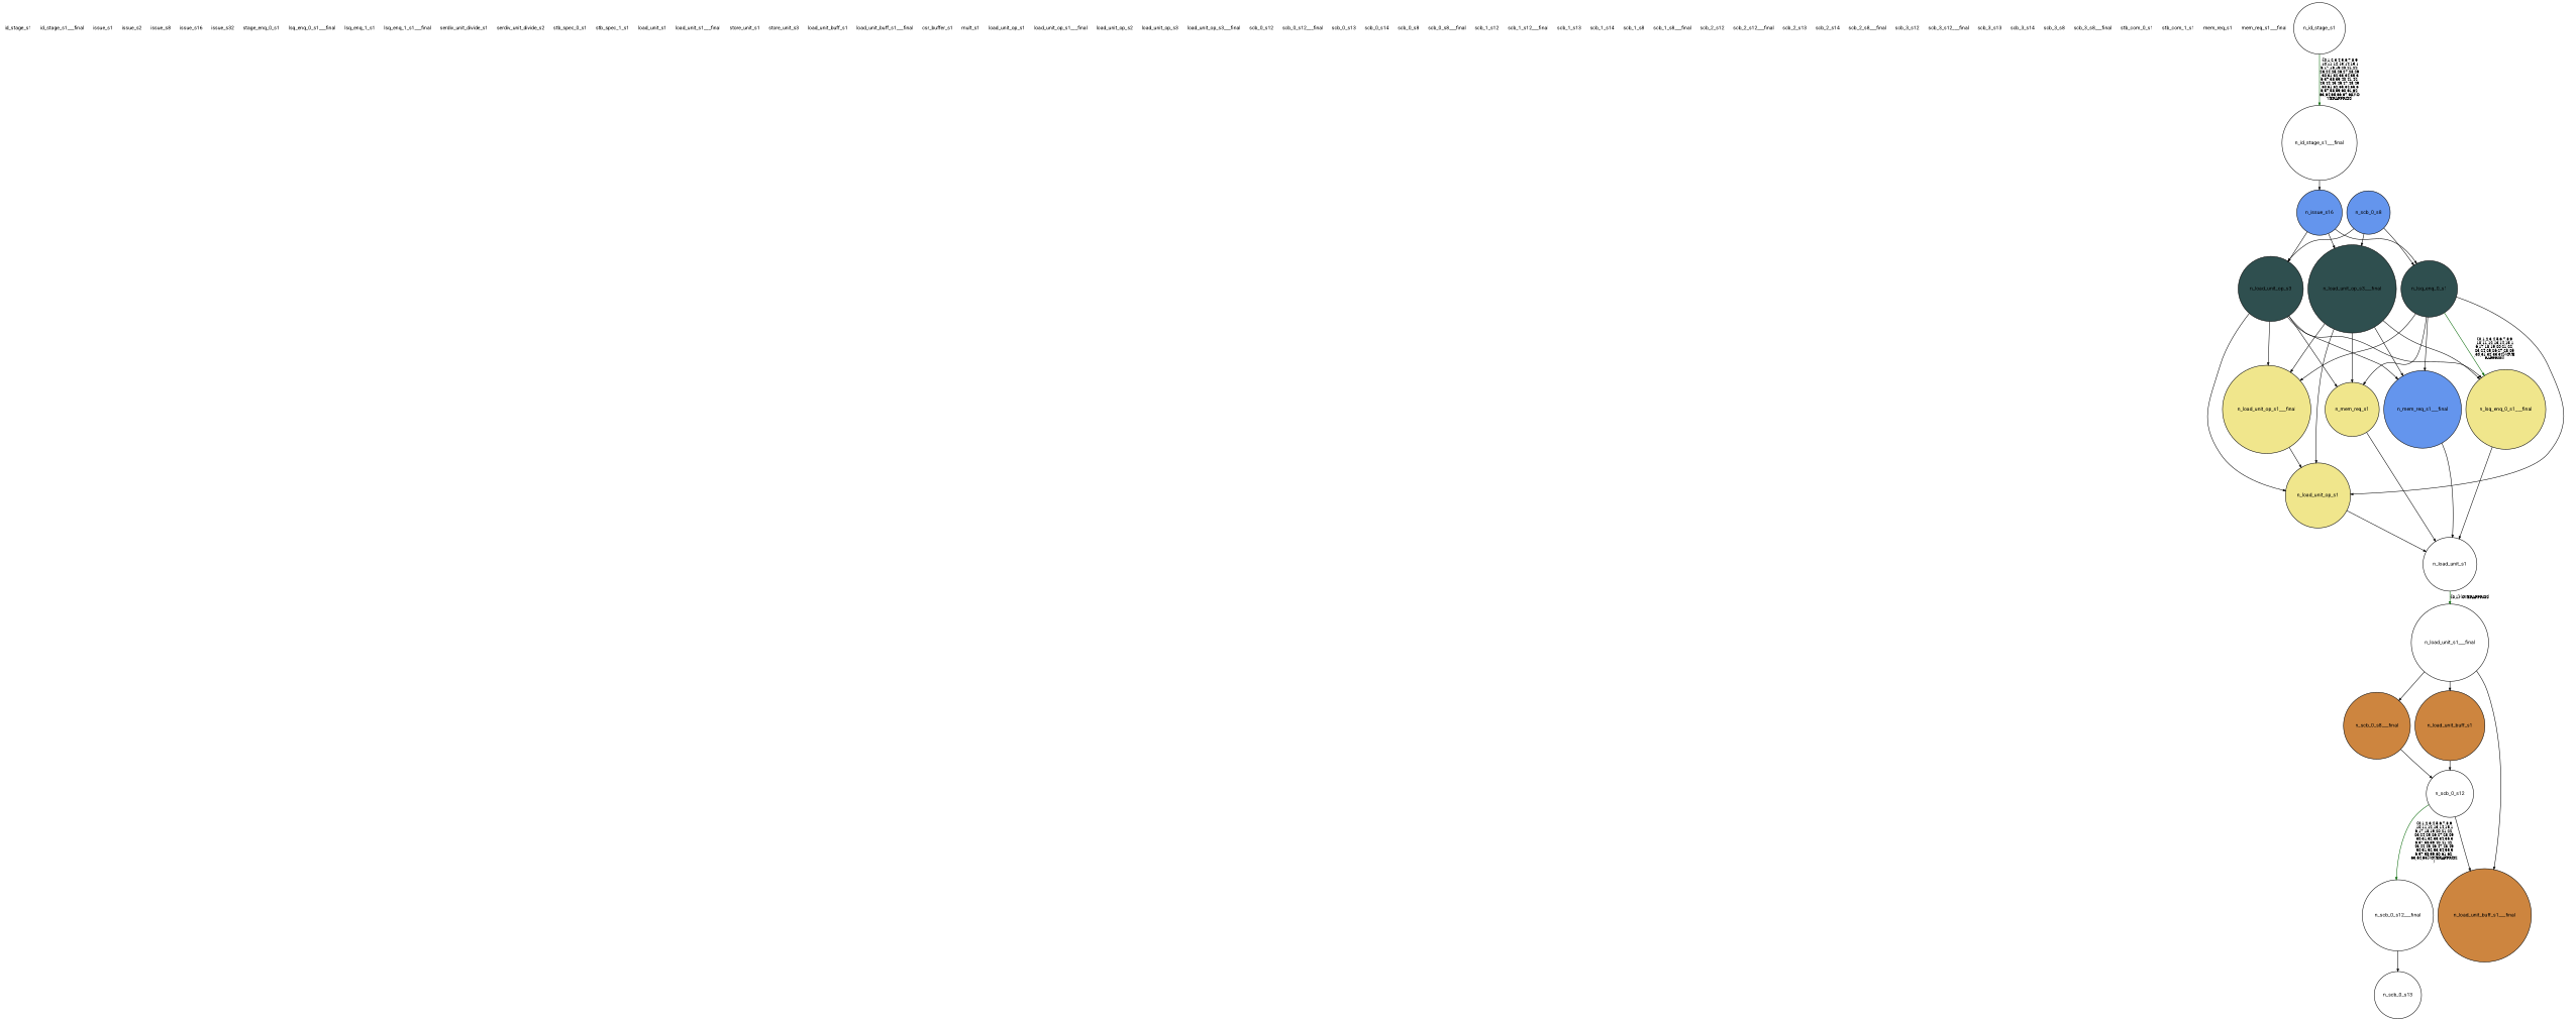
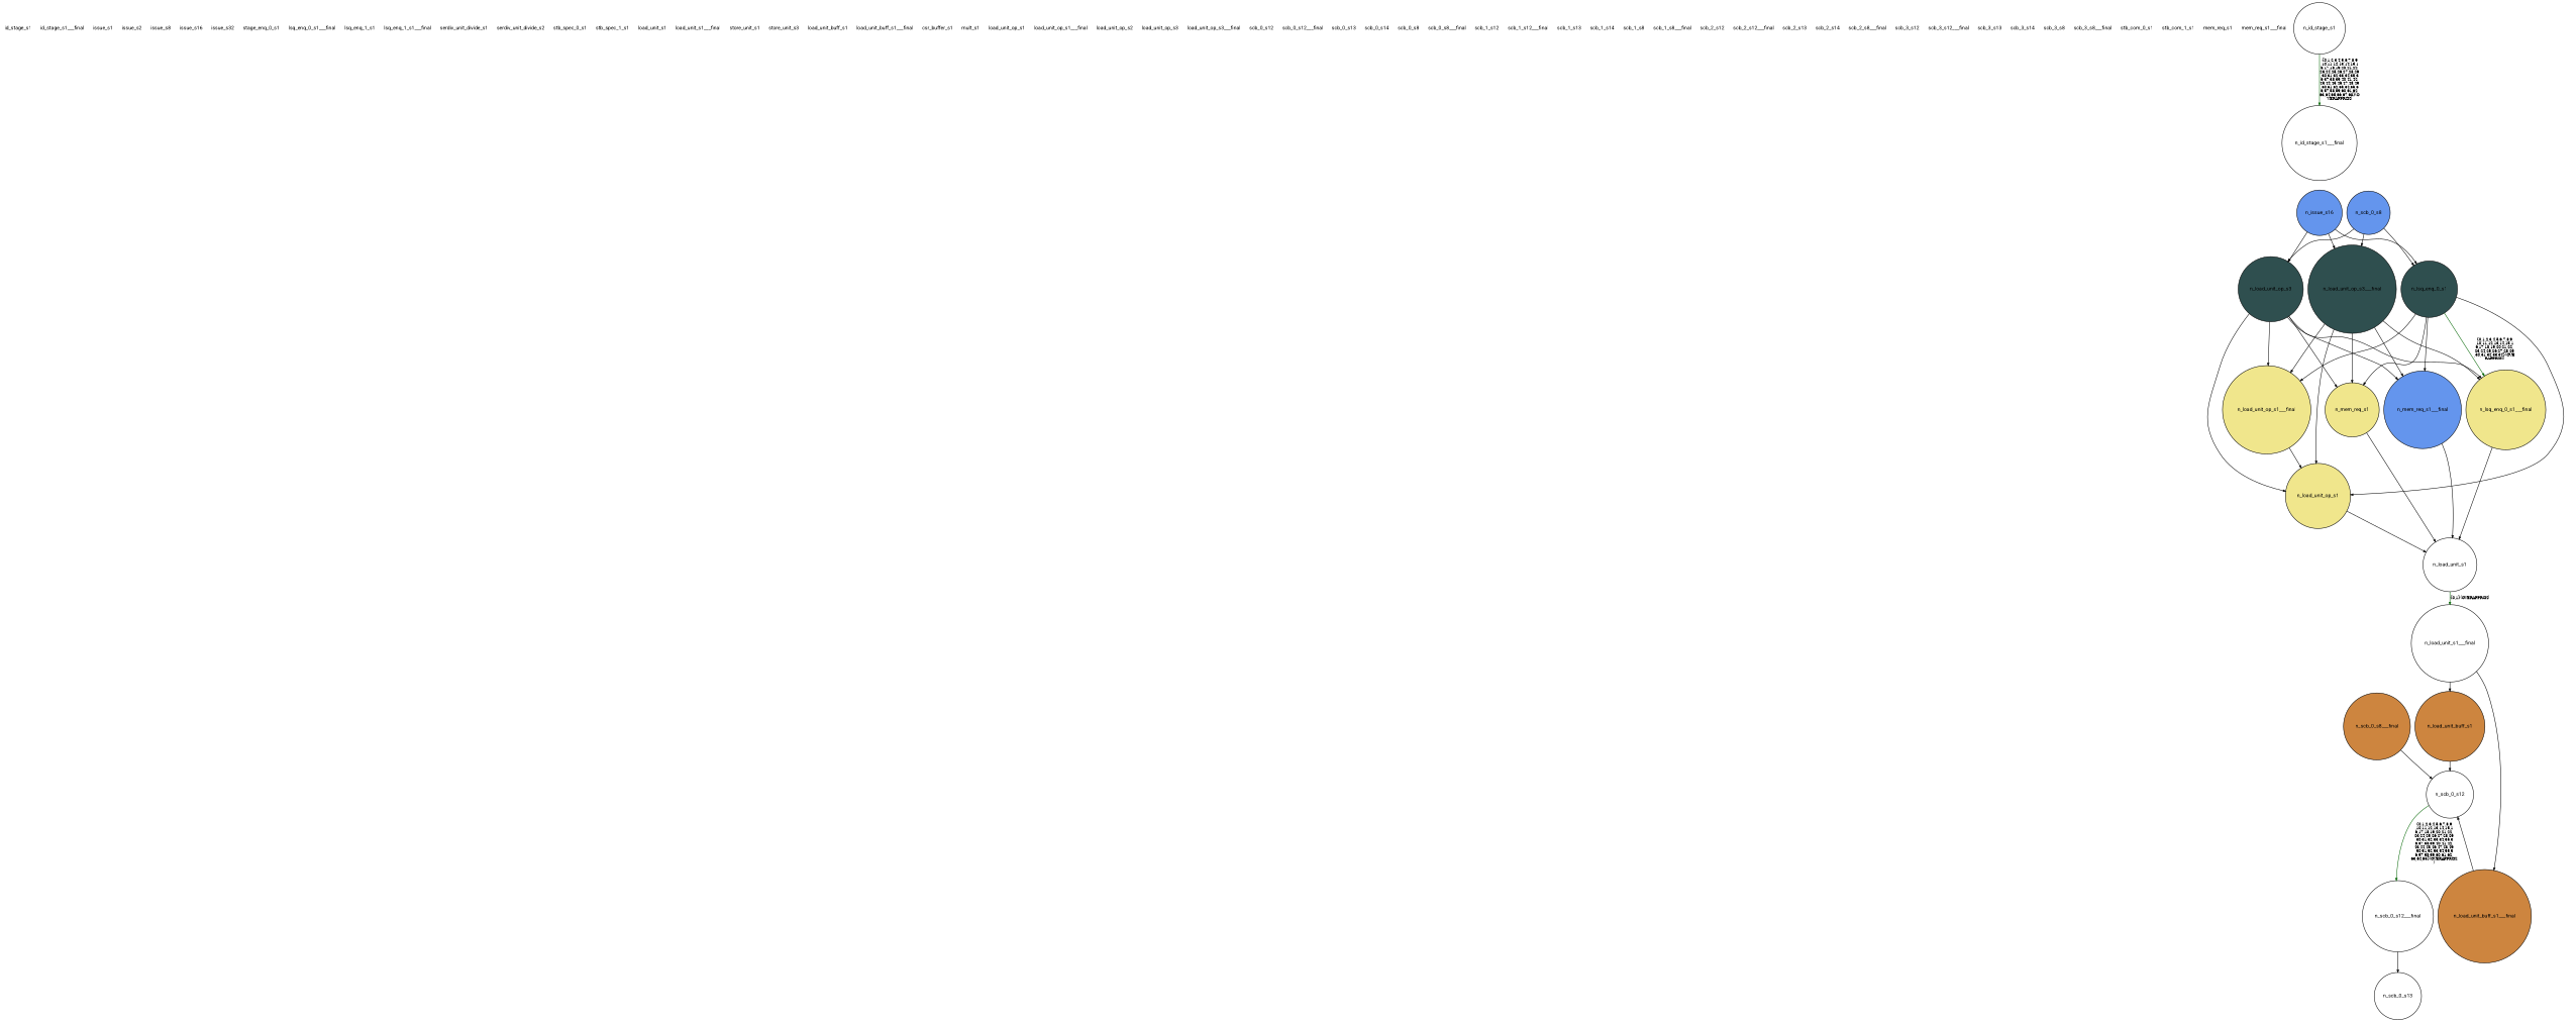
  digraph {
    splines=true
    node [fontname=roboto fontsize=20 penwidth=2 shape=none]
    edge [color=black penwidth=2]
    n1 [label=id_stage_s1]
    n2 [label=id_stage_s1___final]
    n3 [label=issue_s1]
    n4 [label=issue_s2]
    n5 [label=issue_s8]
    n6 [label=issue_s16]
    n7 [label=issue_s32]
    n8 [label=stage_enq_0_s1]
    n9 [label=lsq_enq_0_s1___final]
    n10 [label=lsq_enq_1_s1]
    n11 [label=lsq_enq_1_s1___final]
    n12 [label=serdiv_unit_divide_s1]
    n13 [label=serdiv_unit_divide_s2]
    n14 [label=stb_spec_0_s1]
    n15 [label=stb_spec_1_s1]
    n16 [label=load_unit_s1]
    n17 [label=load_unit_s1___final]
    n18 [label=store_unit_s1]
    n19 [label=store_unit_s3]
    n20 [label=load_unit_buff_s1]
    n21 [label=load_unit_buff_s1___final]
    n22 [label=csr_buffer_s1]
    n23 [label=mult_s1]
    n24 [label=load_unit_op_s1]
    n25 [label=load_unit_op_s1___final]
    n26 [label=load_unit_op_s2]
    n27 [label=load_unit_op_s3]
    n28 [label=load_unit_op_s3___final]
    n29 [label=scb_0_s12]
    n30 [label=scb_0_s12___final]
    n31 [label=scb_0_s13]
    n32 [label=scb_0_s14]
    n33 [label=scb_0_s8]
    n34 [label=scb_0_s8___final]
    n35 [label=scb_1_s12]
    n36 [label=scb_1_s12___final]
    n37 [label=scb_1_s13]
    n38 [label=scb_1_s14]
    n39 [label=scb_1_s8]
    n40 [label=scb_1_s8___final]
    n41 [label=scb_2_s12]
    n42 [label=scb_2_s12___final]
    n43 [label=scb_2_s13]
    n44 [label=scb_2_s14]
    n45 [label=scb_2_s8___final]
    n46 [label=scb_3_s12]
    n47 [label=scb_3_s12___final]
    n48 [label=scb_3_s13]
    n49 [label=scb_3_s14]
    n50 [label=scb_3_s8]
    n51 [label=scb_3_s8___final]
    n52 [label=stb_com_0_s1]
    n53 [label=stb_com_1_s1]
    n54 [label=mem_req_s1]
    n55 [label=mem_req_s1___final]
    n_id_stage_s1 [shape=circle]
    n_id_stage_s1___final [shape=circle]
    n_issue_s16 [color=black fillcolor="#6495ED" shape=circle style=filled]
    n_load_unit_op_s3 [color=black fillcolor="#2F4F4F" shape=circle style=filled]
    n_lsq_enq_0_s1 [color=black fillcolor="#2F4F4F" shape=circle style=filled]
    n_load_unit_op_s3___final [color=black fillcolor="#2F4F4F" shape=circle style=filled]
    n_load_unit_op_s1 [color=black fillcolor="#F0E68C" shape=circle style=filled]
    n_mem_req_s1 [color=black fillcolor="#F0E68C" shape=circle style=filled]
    n_lsq_enq_0_s1___final [color=black fillcolor="#F0E68C" shape=circle style=filled]
    n_load_unit_op_s1___final [color=black fillcolor="#F0E68C" shape=circle style=filled]
    n_mem_req_s1___final [color=black fillcolor="#6495ED" shape=circle style=filled]
    n_scb_0_s12 [shape=circle]
    n_scb_0_s12___final [shape=circle]
    n_scb_0_s13 [shape=circle]
    n_scb_0_s8 [color=black fillcolor="#6495ED" shape=circle style=filled]
    n_load_unit_s1 [shape=circle]
    n_load_unit_s1___final [shape=circle]
    n_load_unit_buff_s1 [color=black fillcolor="#CD853F" shape=circle style=filled]
    n_scb_0_s8___final [color=black fillcolor="#CD853F" shape=circle style=filled]
    n_load_unit_buff_s1___final [color=black fillcolor="#CD853F" shape=circle style=filled]
    n_id_stage_s1 -> n_id_stage_s1___final [color="#006400" label="{0,1,2,3,4,5,6,7,8,9\n,10,11,12,13,14,15,1\n6,17,18,19,20,21,22,\n23,24,25,26,27,28,29\n,30,31,32,33,34,35,3\n6,37,38,39,40,41,42,\n43,44,45,46,47,48,49\n,50,51,52,53,54,55,5\n6,57,58,59,60,61,62,\n63,64,65,66,67,68}(O\nVERAPPROX)"]
-   n_id_stage_s1___final -> n_issue_s16
    n_issue_s16 -> n_load_unit_op_s3
    n_issue_s16 -> n_lsq_enq_0_s1
    n_issue_s16 -> n_load_unit_op_s3___final
    n_load_unit_op_s3 -> n_load_unit_op_s1
    n_load_unit_op_s3 -> n_mem_req_s1
    n_load_unit_op_s3 -> n_lsq_enq_0_s1___final
    n_load_unit_op_s3 -> n_load_unit_op_s1___final
    n_load_unit_op_s3 -> n_mem_req_s1___final
    n_lsq_enq_0_s1 -> n_load_unit_op_s1
    n_lsq_enq_0_s1 -> n_mem_req_s1
    n_lsq_enq_0_s1 -> n_lsq_enq_0_s1___final [color="#006400" label="{0,1,2,3,4,5,6,7,8,9\n,10,11,12,13,14,15,1\n6,17,18,19,20,21,22,\n23,24,25,26,27,28,29\n,30,31,32,33,34}(OVE\nRAPPROX)"]
    n_lsq_enq_0_s1 -> n_load_unit_op_s1___final
    n_lsq_enq_0_s1 -> n_mem_req_s1___final
    n_load_unit_op_s3___final -> n_load_unit_op_s1
    n_load_unit_op_s3___final -> n_mem_req_s1
    n_load_unit_op_s3___final -> n_lsq_enq_0_s1___final
    n_load_unit_op_s3___final -> n_load_unit_op_s1___final
    n_load_unit_op_s3___final -> n_mem_req_s1___final
    n_load_unit_op_s1 -> n_load_unit_s1
    n_mem_req_s1 -> n_load_unit_s1
    n_lsq_enq_0_s1___final -> n_load_unit_s1
    n_load_unit_op_s1___final -> n_load_unit_op_s1
    n_mem_req_s1___final -> n_load_unit_s1
    n_scb_0_s12 -> n_scb_0_s12___final [color="#006400" label="{0,1,2,3,4,5,6,7,8,9\n,10,11,12,13,14,15,1\n6,17,18,19,20,21,22,\n23,24,25,26,27,28,29\n,30,31,32,33,34,35,3\n6,37,38,39,40,41,42,\n43,44,45,46,47,48,49\n,50,51,52,53,54,55,5\n6,57,58,59,60,61,62,\n63,64,65}(OVERAPPROX\n)"]
    n_scb_0_s12___final -> n_scb_0_s13
    n_scb_0_s8 -> n_load_unit_op_s3
    n_scb_0_s8 -> n_lsq_enq_0_s1
    n_scb_0_s8 -> n_load_unit_op_s3___final
    n_load_unit_s1 -> n_load_unit_s1___final [color="#006400" label="{0,1}(OVERAPPROX)"]
    n_load_unit_s1___final -> n_load_unit_buff_s1
-   n_load_unit_s1___final -> n_scb_0_s8___final
    n_load_unit_s1___final -> n_load_unit_buff_s1___final
    n_load_unit_buff_s1 -> n_scb_0_s12
    n_scb_0_s8___final -> n_scb_0_s12
-   n_scb_0_s12 -> n_load_unit_buff_s1___final
+   n_load_unit_buff_s1___final -> n_scb_0_s12
  }
